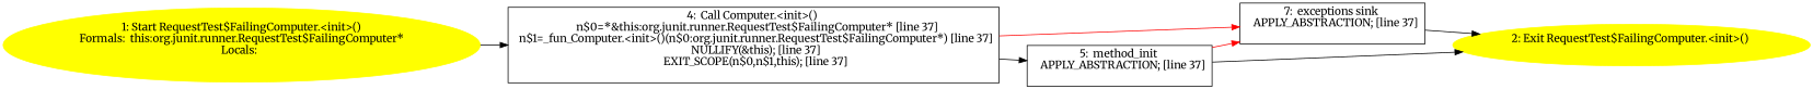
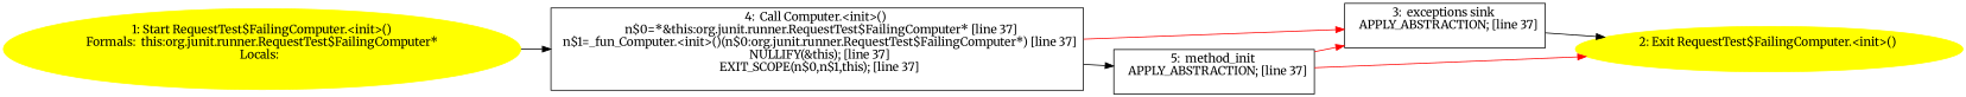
  digraph {
    fontname=Merriweather
    rankdir=LR
    node [fontname=Merriweather shape=box]
    edge [fontname=Merriweather]
    n1 [color=yellow label="1: Start RequestTest$FailingComputer.<init>()\nFormals:  this:org.junit.runner.RequestTest$FailingComputer*\nLocals:  \n  " style=filled shape=""]
    n2 [label="4:  Call Computer.<init>() \n   n$0=*&this:org.junit.runner.RequestTest$FailingComputer* [line 37]\n  n$1=_fun_Computer.<init>()(n$0:org.junit.runner.RequestTest$FailingComputer*) [line 37]\n  NULLIFY(&this); [line 37]\n  EXIT_SCOPE(n$0,n$1,this); [line 37]\n "]
-   n3 [label="7:  exceptions sink \n   APPLY_ABSTRACTION; [line 37]\n "]
+   n3 [label="3:  exceptions sink \n   APPLY_ABSTRACTION; [line 37]\n "]
    n4 [label="5:  method_init \n   APPLY_ABSTRACTION; [line 37]\n "]
    n5 [color=yellow label="2: Exit RequestTest$FailingComputer.<init>() \n  " style=filled shape=""]
    n1 -> n2
    n2 -> n3 [color=red]
    n2 -> n4
    n3 -> n5
    n4 -> n3 [color=red]
-   n4 -> n5
+   n4 -> n5 [color=red]
  }
